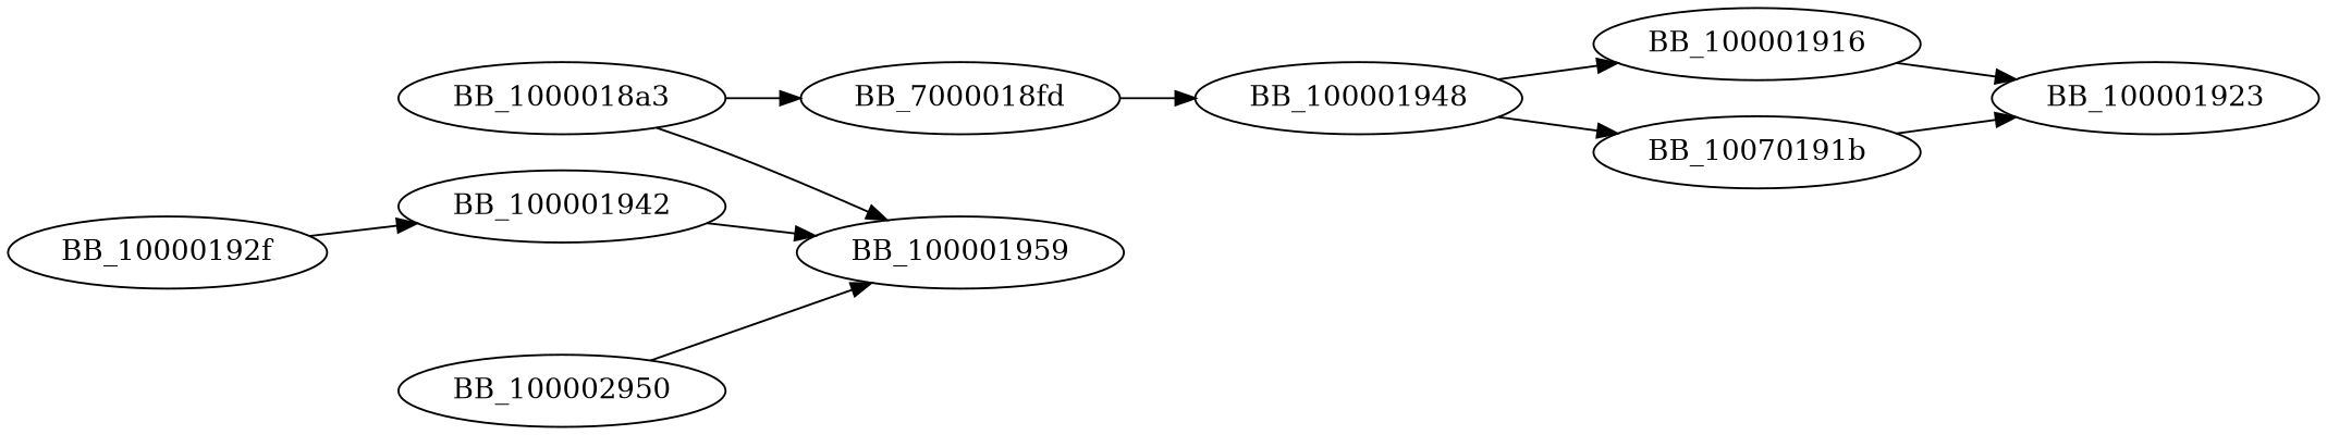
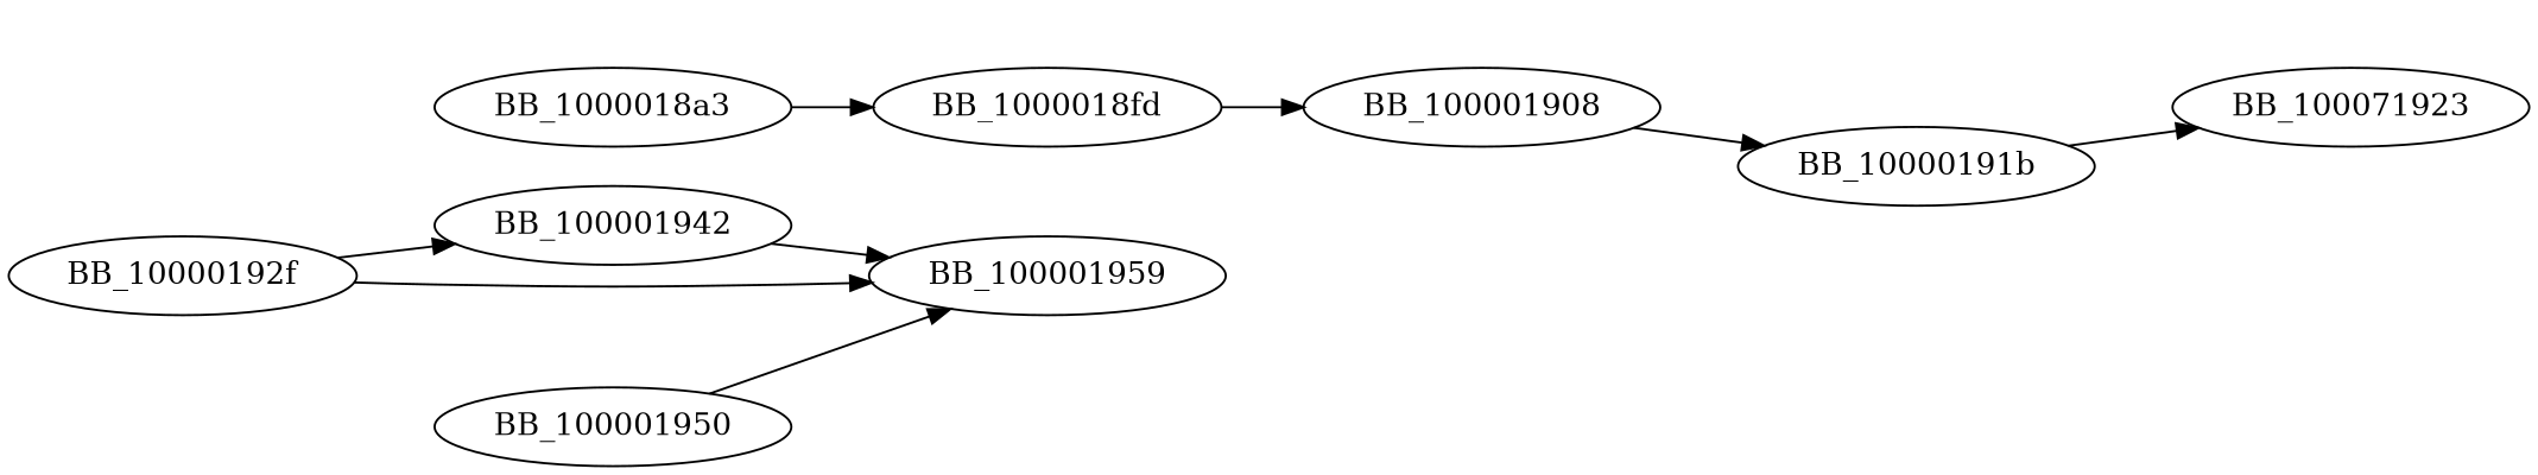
  digraph {
    rankdir=LR
    BB_1000018a3
-   BB_1000018fd [label=BB_7000018fd]
-   BB_100001908 [label=BB_100001948]
-   BB_100001916
-   BB_10000191b [label=BB_10070191b]
-   BB_100001923
+   BB_1000018fd
+   BB_100001908
+   BB_10000191b
+   BB_100001923 [label=BB_100071923]
    BB_10000192f
    BB_100001942
    BB_100001959
-   BB_100001950 [label=BB_100002950]
+   BB_100001950
    BB_1000018a3 -> BB_1000018fd
    BB_1000018fd -> BB_100001908
-   BB_100001908 -> BB_100001916
    BB_100001908 -> BB_10000191b
-   BB_100001916 -> BB_100001923
    BB_10000191b -> BB_100001923
    BB_10000192f -> BB_100001942
-   BB_1000018a3 -> BB_100001959
+   BB_10000192f -> BB_100001959
    BB_100001942 -> BB_100001959
    BB_100001950 -> BB_100001959
  }
